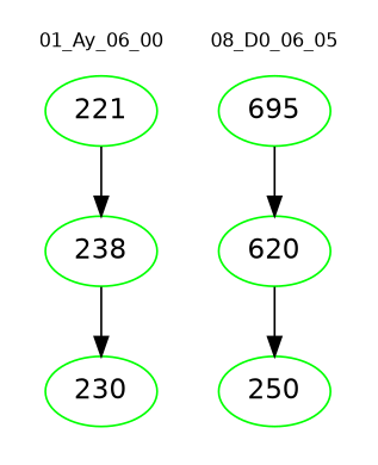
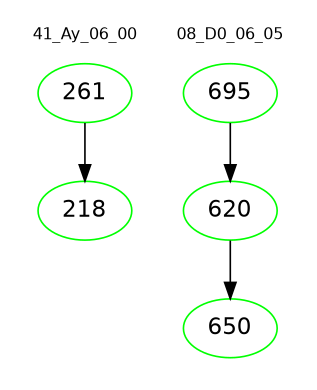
  digraph {
    fontname="DejaVu Sans"
    node [color=green fontname="DejaVu Sans"]
    edge [color=black fontname="DejaVu Sans"]
-   n1 [label=221]
-   n2 [label=238]
-   n3 [label=230]
+   n1 [label=261]
+   n2 [label=218]
    n4 [label=695]
    n5 [label=620]
-   n6 [label=250]
+   n6 [label=650]
    subgraph cluster_1 {
      color=white
      fontsize=10
-     label="01_Ay_06_00"
+     label="41_Ay_06_00"
      n1
      n2
-     n3
    }
    subgraph cluster_2 {
      color=white
      fontsize=10
      label="08_D0_06_05"
      n4
      n5
      n6
    }
    n1 -> n2
-   n2 -> n3
    n4 -> n5
    n5 -> n6
  }
